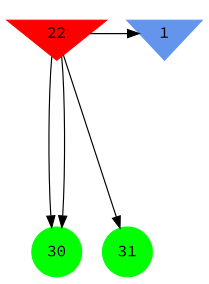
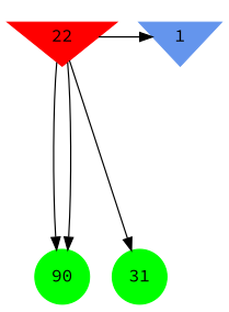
  digraph {
    ranksep=2.0
    fontname="Source Code Pro"
    node [color=green shape=invtriangle style=filled fontname="Source Code Pro"]
    edge [fontname="Source Code Pro"]
    1 [color=cornflowerblue]
    22 [color=red]
-   30 [shape=circle]
+   30 [shape=circle label=90]
    31 [shape=circle]
    subgraph sub_1 {
      rank=same
      1
      22
    }
    subgraph sub_2 {
      rank=same
    }
    subgraph sub_3 {
      rank=same
      30
      31
    }
    22 -> 1
    22 -> 30
    22 -> 30
    22 -> 31
  }
